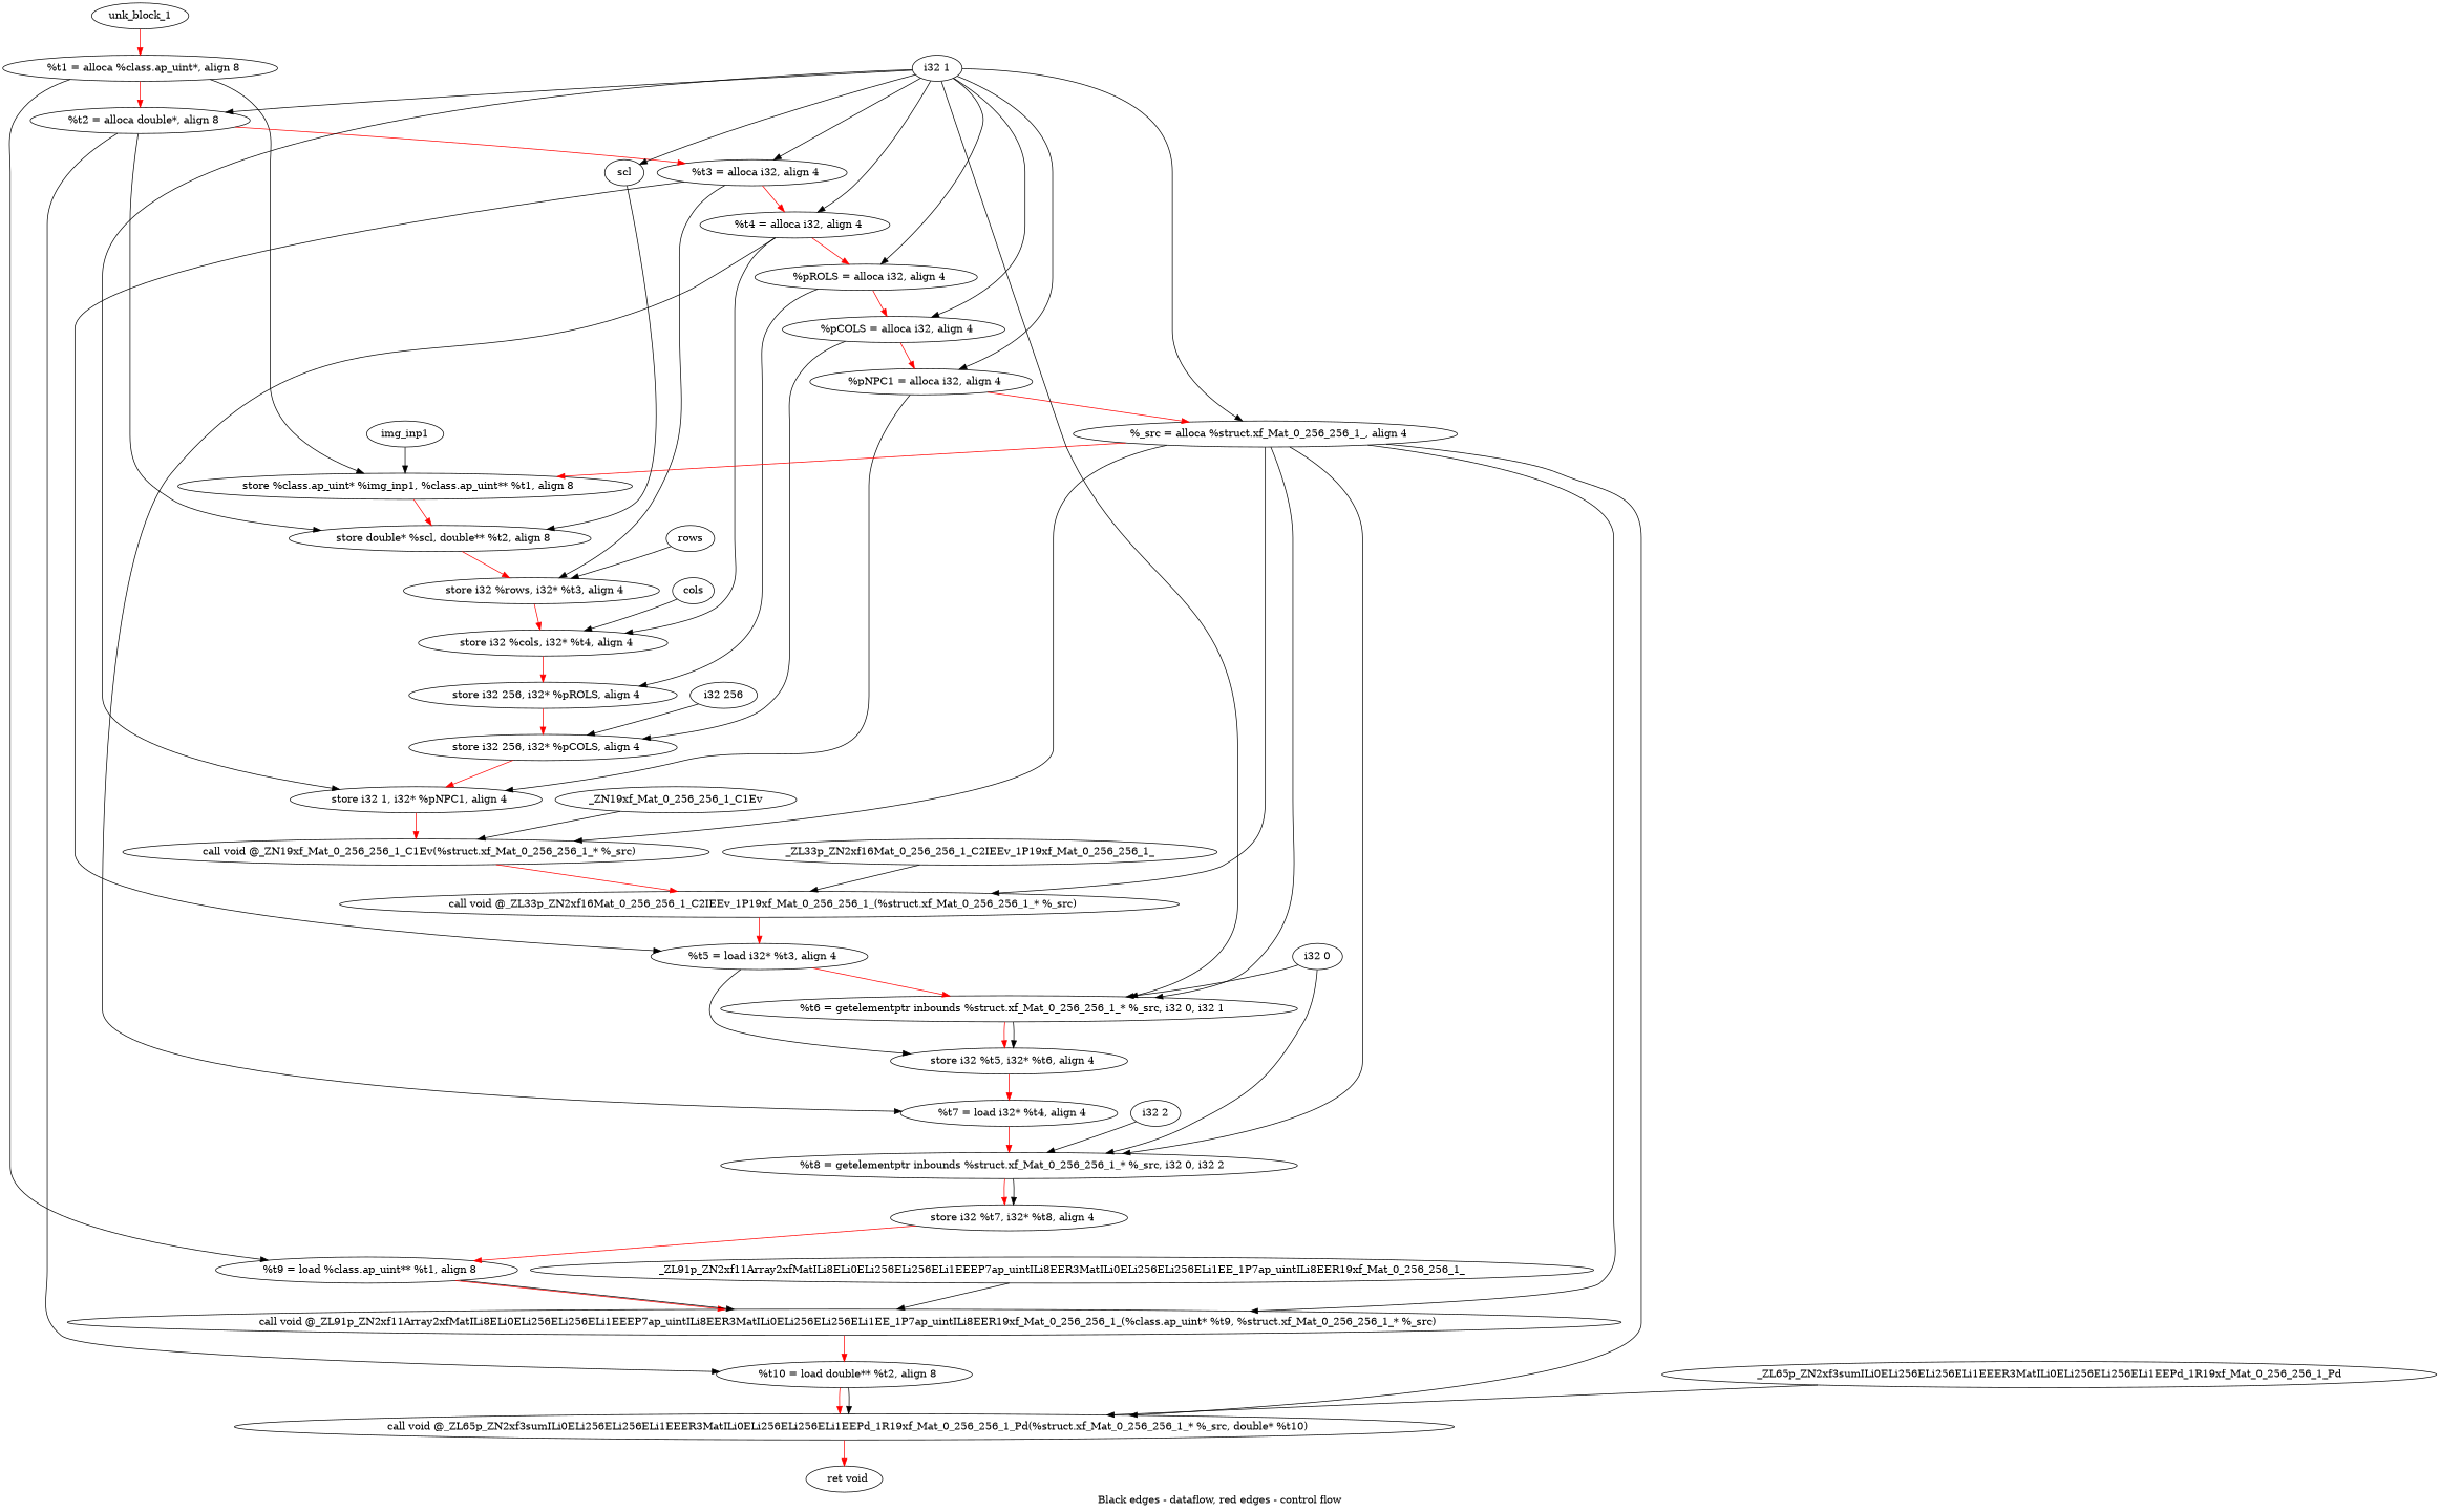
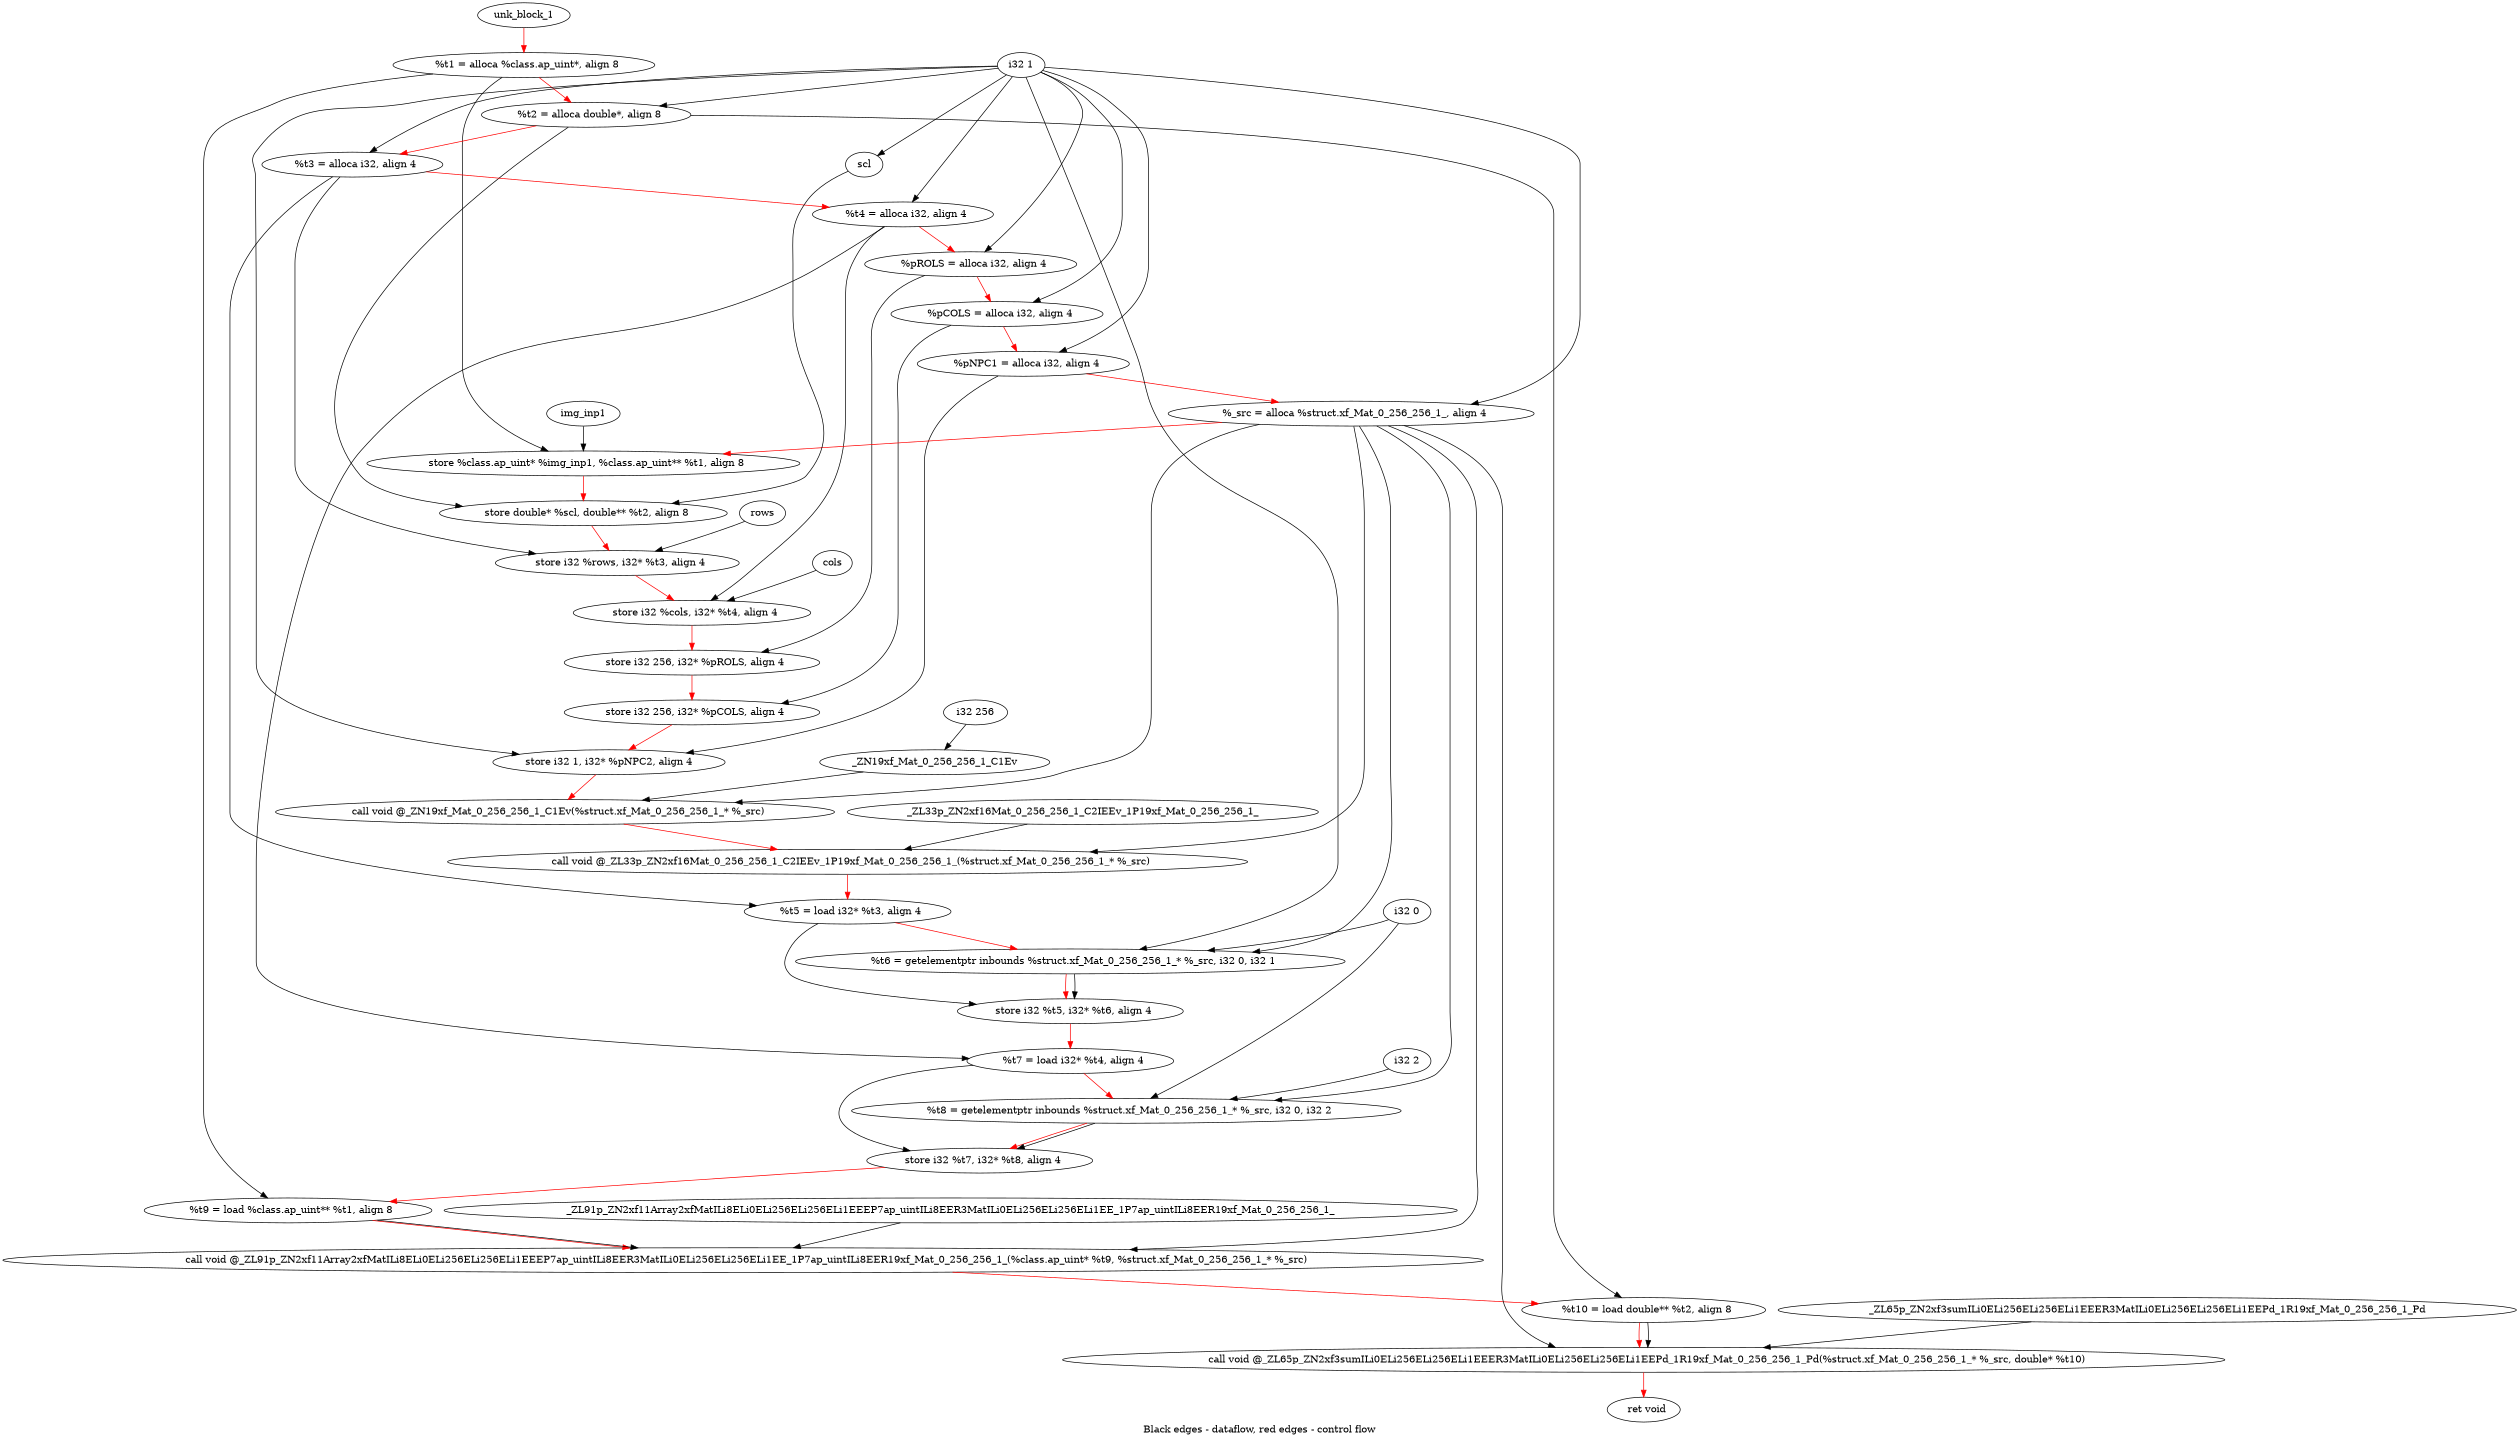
  digraph {
    compound=true
    label="Black edges - dataflow, red edges - control flow"
    n1 [label="  %t1 = alloca %class.ap_uint*, align 8"]
    n2 [label="  %t2 = alloca double*, align 8"]
    n3 [label="  store %class.ap_uint* %img_inp1, %class.ap_uint** %t1, align 8"]
    n4 [label="  %t9 = load %class.ap_uint** %t1, align 8"]
    n5 [label="  %t3 = alloca i32, align 4"]
    n6 [label="  store double* %scl, double** %t2, align 8"]
    n7 [label="  %t10 = load double** %t2, align 8"]
    n8 [label="  call void @_ZL91p_ZN2xf11Array2xfMatILi8ELi0ELi256ELi256ELi1EEEP7ap_uintILi8EER3MatILi0ELi256ELi256ELi1EE_1P7ap_uintILi8EER19xf_Mat_0_256_256_1_(%class.ap_uint* %t9, %struct.xf_Mat_0_256_256_1_* %_src)"]
    n9 [label="  %t4 = alloca i32, align 4"]
    n10 [label="  store i32 %rows, i32* %t3, align 4"]
    n11 [label="  %t5 = load i32* %t3, align 4"]
    n12 [label="  call void @_ZL65p_ZN2xf3sumILi0ELi256ELi256ELi1EEER3MatILi0ELi256ELi256ELi1EEPd_1R19xf_Mat_0_256_256_1_Pd(%struct.xf_Mat_0_256_256_1_* %_src, double* %t10)"]
    n13 [label="  %pROLS = alloca i32, align 4"]
    n14 [label="  store i32 %cols, i32* %t4, align 4"]
    n15 [label="  %t7 = load i32* %t4, align 4"]
    n16 [label="  %t6 = getelementptr inbounds %struct.xf_Mat_0_256_256_1_* %_src, i32 0, i32 1"]
    n17 [label="  store i32 %t5, i32* %t6, align 4"]
    n18 [label="  %pCOLS = alloca i32, align 4"]
    n19 [label="  store i32 256, i32* %pROLS, align 4"]
    n20 [label="  %t8 = getelementptr inbounds %struct.xf_Mat_0_256_256_1_* %_src, i32 0, i32 2"]
    n21 [label="  store i32 %t7, i32* %t8, align 4"]
    n22 [label="  %pNPC1 = alloca i32, align 4"]
    n23 [label="  store i32 256, i32* %pCOLS, align 4"]
    n24 [label="  %_src = alloca %struct.xf_Mat_0_256_256_1_, align 4"]
-   n25 [label="  store i32 1, i32* %pNPC1, align 4"]
+   n25 [label="store i32 1, i32* %pNPC2, align 4"]
    n26 [label="  call void @_ZN19xf_Mat_0_256_256_1_C1Ev(%struct.xf_Mat_0_256_256_1_* %_src)"]
    n27 [label="  call void @_ZL33p_ZN2xf16Mat_0_256_256_1_C2IEEv_1P19xf_Mat_0_256_256_1_(%struct.xf_Mat_0_256_256_1_* %_src)"]
    n28 [label="  ret void"]
    unk_block_1
    "i32 1"
    scl
    img_inp1
    rows
    cols
    "i32 256"
    _ZN19xf_Mat_0_256_256_1_C1Ev
    _ZL33p_ZN2xf16Mat_0_256_256_1_C2IEEv_1P19xf_Mat_0_256_256_1_
    "i32 0"
    "i32 2"
    _ZL91p_ZN2xf11Array2xfMatILi8ELi0ELi256ELi256ELi1EEEP7ap_uintILi8EER3MatILi0ELi256ELi256ELi1EE_1P7ap_uintILi8EER19xf_Mat_0_256_256_1_
    _ZL65p_ZN2xf3sumILi0ELi256ELi256ELi1EEER3MatILi0ELi256ELi256ELi1EEPd_1R19xf_Mat_0_256_256_1_Pd
    n1 -> n2 [color=red weight=2]
    n1 -> n3
    n1 -> n4
    n2 -> n5 [color=red weight=2]
    n2 -> n6
    n2 -> n7
    n3 -> n6 [color=red weight=2]
    n4 -> n8 [color=red weight=2]
    n4 -> n8
    n5 -> n9 [color=red weight=2]
    n5 -> n10
    n5 -> n11
    n6 -> n10 [color=red weight=2]
    n7 -> n12 [color=red weight=2]
    n7 -> n12
    n8 -> n7 [color=red weight=2]
    n9 -> n13 [color=red weight=2]
    n9 -> n14
    n9 -> n15
    n10 -> n14 [color=red weight=2]
    n11 -> n16 [color=red weight=2]
    n11 -> n17
    n12 -> n28 [color=red weight=2]
    n13 -> n18 [color=red weight=2]
    n13 -> n19
    n14 -> n19 [color=red weight=2]
    n15 -> n20 [color=red weight=2]
+   n15 -> n21
    n16 -> n17 [color=red weight=2]
    n16 -> n17
    n17 -> n15 [color=red weight=2]
    n18 -> n22 [color=red weight=2]
    n18 -> n23
    n19 -> n23 [color=red weight=2]
    n20 -> n21 [color=red weight=2]
    n20 -> n21
    n21 -> n4 [color=red weight=2]
    n22 -> n24 [color=red weight=2]
    n22 -> n25
    n23 -> n25 [color=red weight=2]
    n24 -> n3 [color=red weight=2]
    n24 -> n8
    n24 -> n12
    n24 -> n16
    n24 -> n20
    n24 -> n26
    n24 -> n27
    n25 -> n26 [color=red weight=2]
    n26 -> n27 [color=red weight=2]
    n27 -> n11 [color=red weight=2]
    unk_block_1 -> n1 [color=red]
    "i32 1" -> n2
    "i32 1" -> n5
    "i32 1" -> n9
    "i32 1" -> n13
    "i32 1" -> n16
    "i32 1" -> n18
    "i32 1" -> n22
    "i32 1" -> n24
    "i32 1" -> n25
    "i32 1" -> scl
    scl -> n6
    img_inp1 -> n3
    rows -> n10
    cols -> n14
-   "i32 256" -> n23
+   "i32 256" -> _ZN19xf_Mat_0_256_256_1_C1Ev
    _ZN19xf_Mat_0_256_256_1_C1Ev -> n26
    _ZL33p_ZN2xf16Mat_0_256_256_1_C2IEEv_1P19xf_Mat_0_256_256_1_ -> n27
    "i32 0" -> n16
    "i32 0" -> n20
    "i32 2" -> n20
    _ZL91p_ZN2xf11Array2xfMatILi8ELi0ELi256ELi256ELi1EEEP7ap_uintILi8EER3MatILi0ELi256ELi256ELi1EE_1P7ap_uintILi8EER19xf_Mat_0_256_256_1_ -> n8
    _ZL65p_ZN2xf3sumILi0ELi256ELi256ELi1EEER3MatILi0ELi256ELi256ELi1EEPd_1R19xf_Mat_0_256_256_1_Pd -> n12
  }
